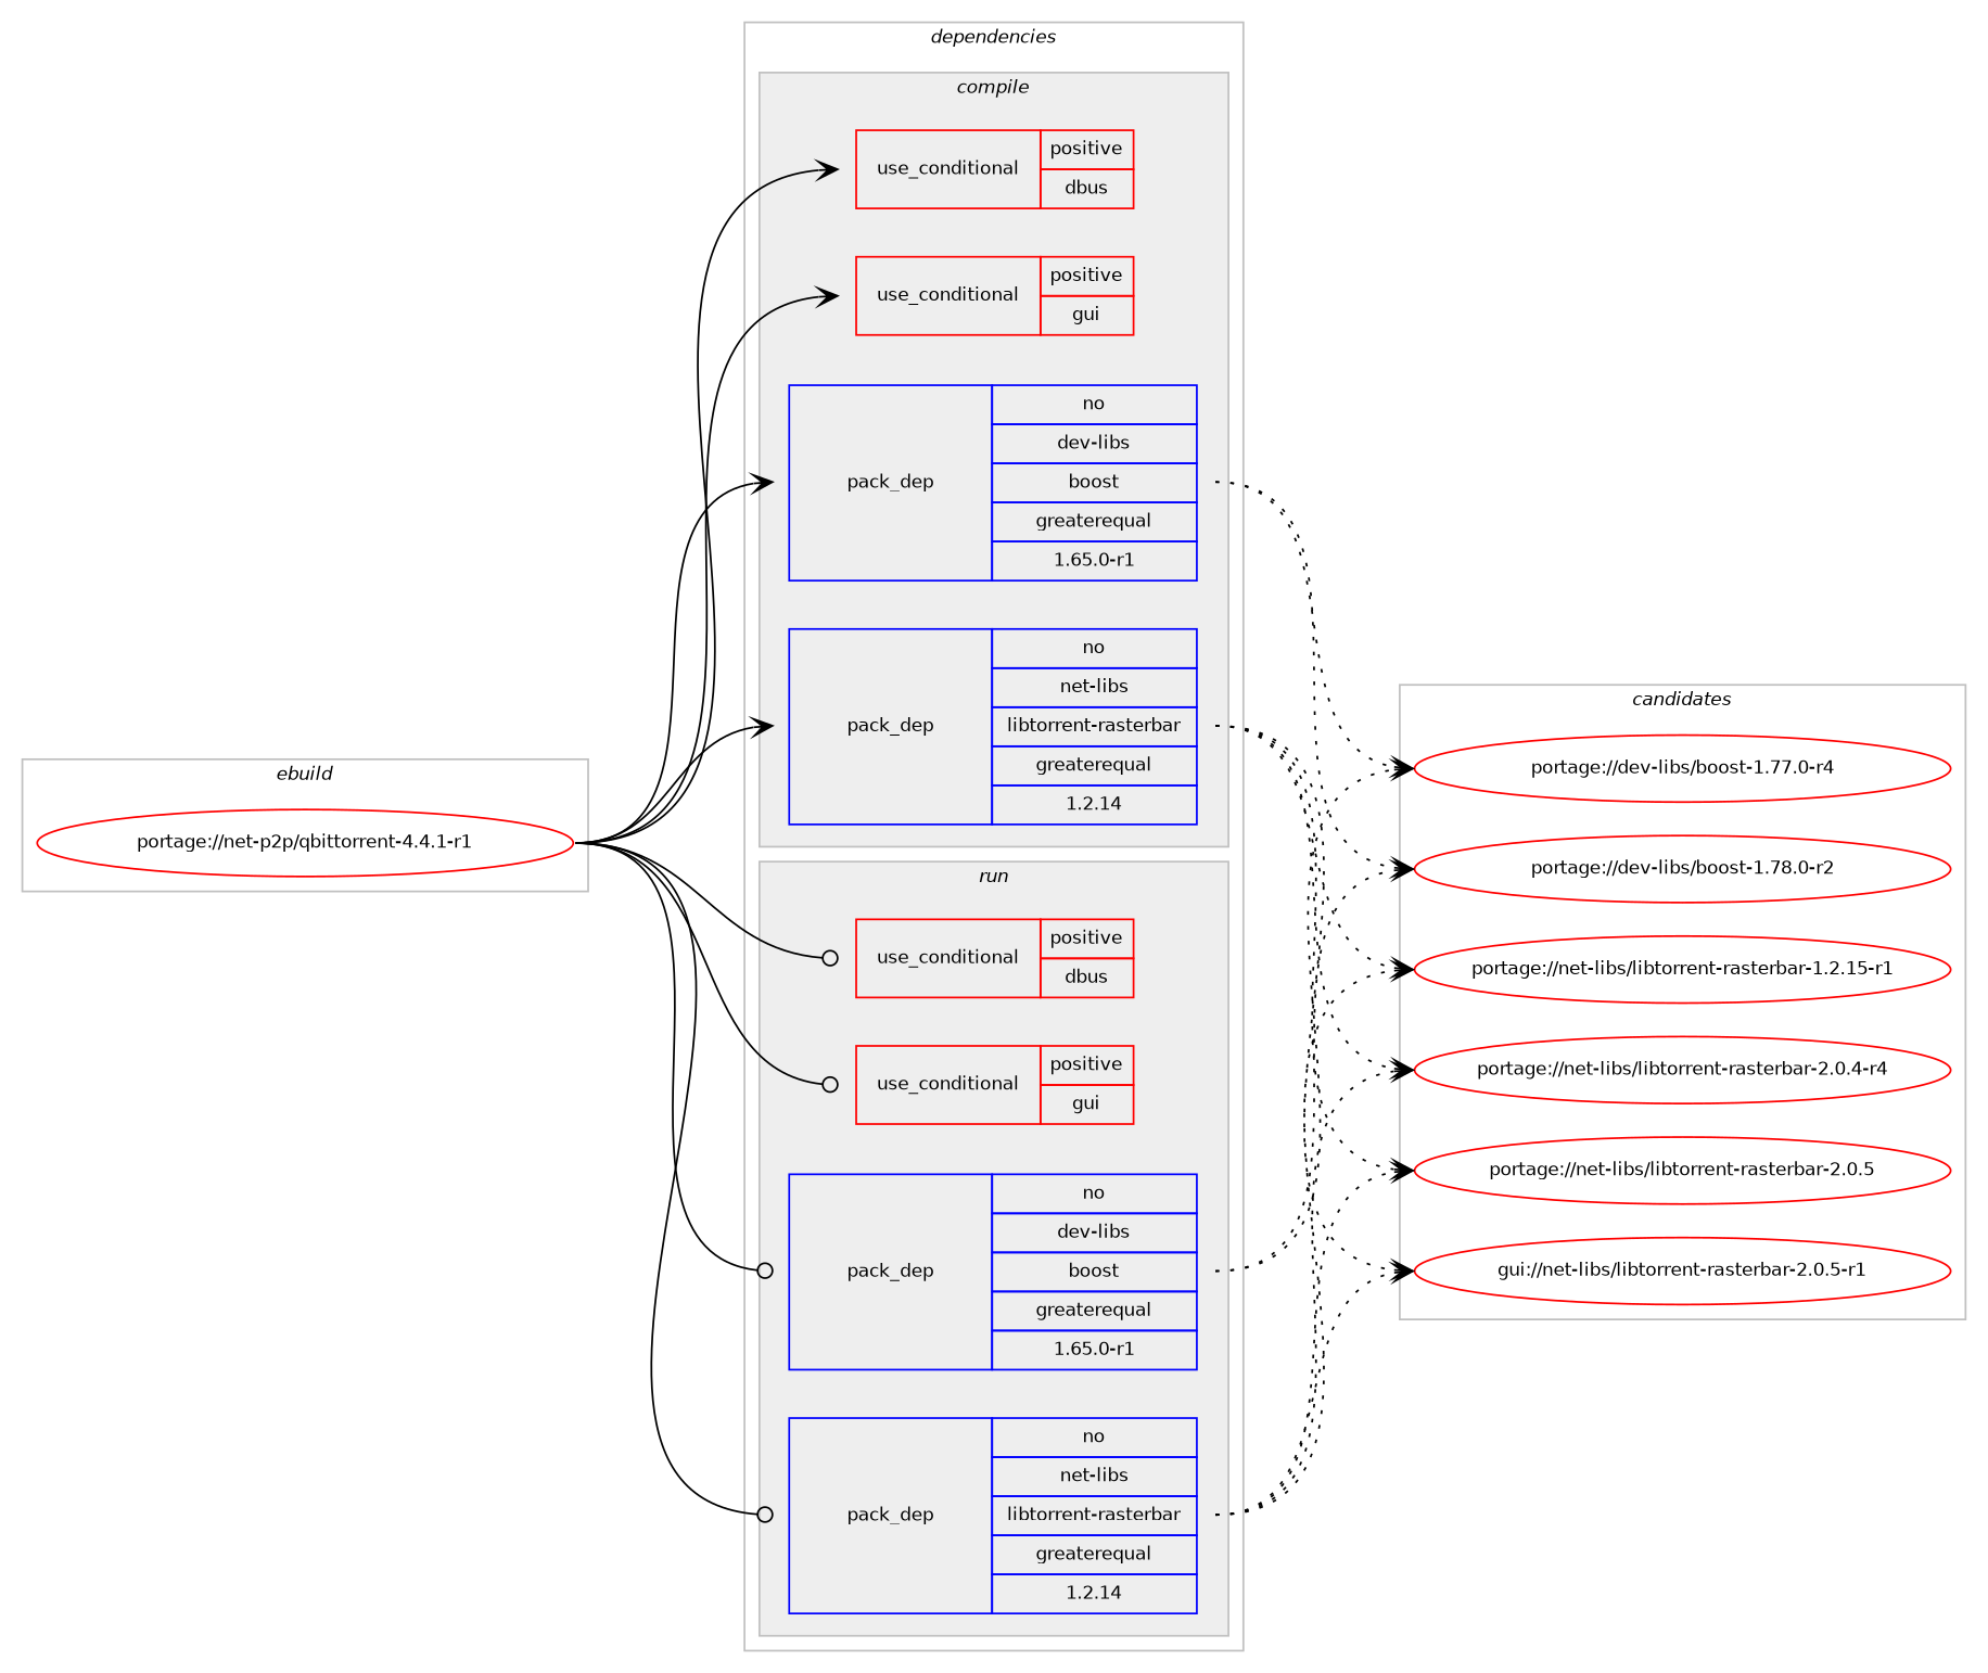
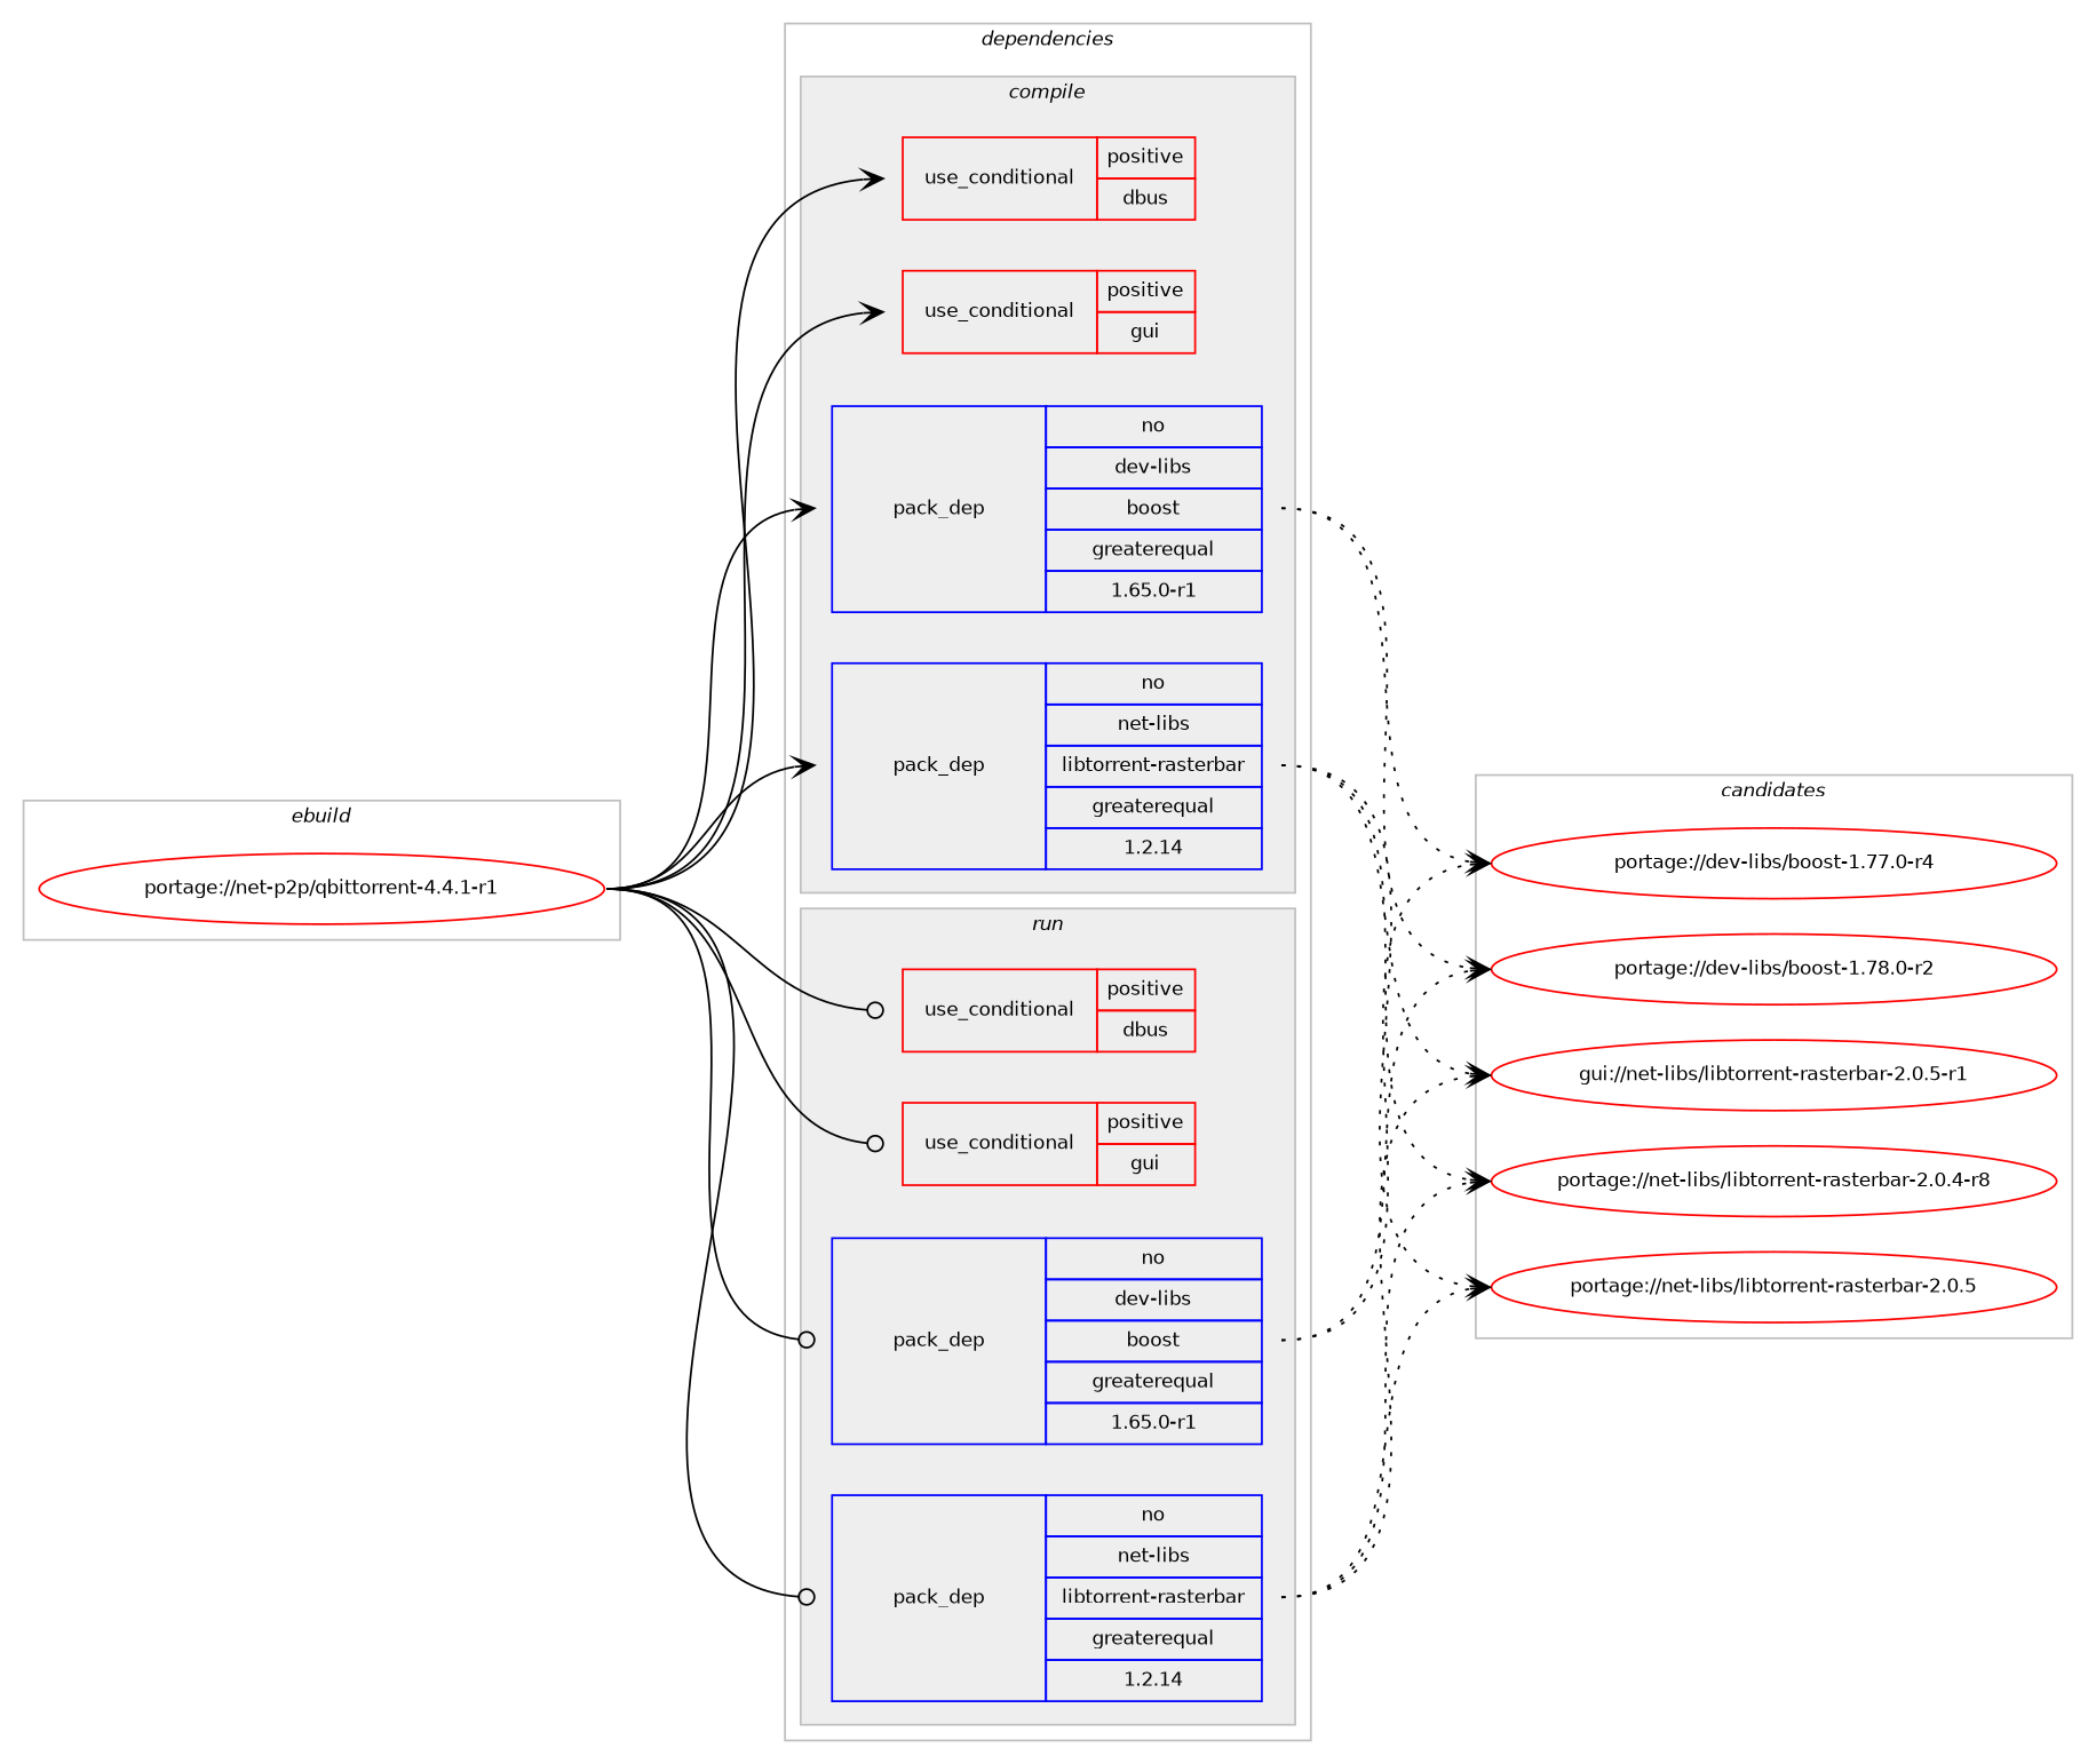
  digraph {
    compound=true
    concentrate=true
    fontname=Helvetica
    fontsize=10
    newrank=true
    rankdir=LR
    ranksep=1.5
    node [color=red fontname=Helvetica fontsize=10 shape=none]
    edge [arrowhead=vee headport=w style=dotted tailport=e weight=100]
    n1 [label="portage://net-p2p/qbittorrent-4.4.1-r1" width=4 shape=""]
    n2 [label=<<TABLE BORDER="0" CELLBORDER="1" CELLSPACING="0" CELLPADDING="4"><TR><TD ROWSPAN="3" CELLPADDING="10">use_conditional</TD></TR><TR><TD>positive</TD></TR><TR><TD>dbus</TD></TR></TABLE>>]
    n3 [label=<<TABLE BORDER="0" CELLBORDER="1" CELLSPACING="0" CELLPADDING="4"><TR><TD ROWSPAN="3" CELLPADDING="10">use_conditional</TD></TR><TR><TD>positive</TD></TR><TR><TD>gui</TD></TR></TABLE>>]
    n4 [color=blue label=<<TABLE BORDER="0" CELLBORDER="1" CELLSPACING="0" CELLPADDING="4" WIDTH="220"><TR><TD ROWSPAN="6" CELLPADDING="30">pack_dep</TD></TR><TR><TD WIDTH="110">no</TD></TR><TR><TD>dev-libs</TD></TR><TR><TD>boost</TD></TR><TR><TD>greaterequal</TD></TR><TR><TD>1.65.0-r1</TD></TR></TABLE>>]
    n5 [color=blue label=<<TABLE BORDER="0" CELLBORDER="1" CELLSPACING="0" CELLPADDING="4" WIDTH="220"><TR><TD ROWSPAN="6" CELLPADDING="30">pack_dep</TD></TR><TR><TD WIDTH="110">no</TD></TR><TR><TD>net-libs</TD></TR><TR><TD>libtorrent-rasterbar</TD></TR><TR><TD>greaterequal</TD></TR><TR><TD>1.2.14</TD></TR></TABLE>>]
    n6 [label=<<TABLE BORDER="0" CELLBORDER="1" CELLSPACING="0" CELLPADDING="4"><TR><TD ROWSPAN="3" CELLPADDING="10">use_conditional</TD></TR><TR><TD>positive</TD></TR><TR><TD>dbus</TD></TR></TABLE>>]
    n7 [label=<<TABLE BORDER="0" CELLBORDER="1" CELLSPACING="0" CELLPADDING="4"><TR><TD ROWSPAN="3" CELLPADDING="10">use_conditional</TD></TR><TR><TD>positive</TD></TR><TR><TD>gui</TD></TR></TABLE>>]
    n8 [color=blue label=<<TABLE BORDER="0" CELLBORDER="1" CELLSPACING="0" CELLPADDING="4" WIDTH="220"><TR><TD ROWSPAN="6" CELLPADDING="30">pack_dep</TD></TR><TR><TD WIDTH="110">no</TD></TR><TR><TD>dev-libs</TD></TR><TR><TD>boost</TD></TR><TR><TD>greaterequal</TD></TR><TR><TD>1.65.0-r1</TD></TR></TABLE>>]
    n9 [color=blue label=<<TABLE BORDER="0" CELLBORDER="1" CELLSPACING="0" CELLPADDING="4" WIDTH="220"><TR><TD ROWSPAN="6" CELLPADDING="30">pack_dep</TD></TR><TR><TD WIDTH="110">no</TD></TR><TR><TD>net-libs</TD></TR><TR><TD>libtorrent-rasterbar</TD></TR><TR><TD>greaterequal</TD></TR><TR><TD>1.2.14</TD></TR></TABLE>>]
    n10 [label="portage://dev-libs/boost-1.77.0-r4" width=4 shape=""]
    n11 [label="portage://dev-libs/boost-1.78.0-r2" width=4 shape=""]
-   n12 [label="portage://net-libs/libtorrent-rasterbar-1.2.15-r1" width=4 shape=""]
-   n13 [label="portage://net-libs/libtorrent-rasterbar-2.0.4-r4" width=4 shape=""]
+   n13 [label="portage://net-libs/libtorrent-rasterbar-2.0.4-r8" width=4 shape=""]
    n14 [label="portage://net-libs/libtorrent-rasterbar-2.0.5" width=4 shape=""]
    n15 [label="gui://net-libs/libtorrent-rasterbar-2.0.5-r1" width=4 shape=""]
    subgraph cluster_1 {
      color=gray
      label=<<i>ebuild</i>>
      n1
    }
    subgraph cluster_2 {
      color=gray
      label=<<i>dependencies</i>>
      subgraph cluster_3 {
        color=gray
        fillcolor="#eeeeee"
        label=<<i>compile</i>>
        style=filled
        subgraph sub_4 {
          color=gray
          fillcolor="#eeeeee"
          label=<<i>compile</i>>
          style=filled
          n2
        }
        subgraph sub_5 {
          color=gray
          fillcolor="#eeeeee"
          label=<<i>compile</i>>
          style=filled
          n3
        }
        subgraph sub_6 {
          color=gray
          fillcolor="#eeeeee"
          label=<<i>compile</i>>
          style=filled
          n4
        }
        subgraph sub_7 {
          color=gray
          fillcolor="#eeeeee"
          label=<<i>compile</i>>
          style=filled
          n5
        }
      }
      subgraph cluster_8 {
        color=gray
        fillcolor="#eeeeee"
        label=<<i>compile and run</i>>
        style=filled
      }
      subgraph cluster_9 {
        color=gray
        fillcolor="#eeeeee"
        label=<<i>run</i>>
        style=filled
        subgraph sub_10 {
          color=gray
          fillcolor="#eeeeee"
          label=<<i>run</i>>
          style=filled
          n6
        }
        subgraph sub_11 {
          color=gray
          fillcolor="#eeeeee"
          label=<<i>run</i>>
          style=filled
          n7
        }
        subgraph sub_12 {
          color=gray
          fillcolor="#eeeeee"
          label=<<i>run</i>>
          style=filled
          n8
        }
        subgraph sub_13 {
          color=gray
          fillcolor="#eeeeee"
          label=<<i>run</i>>
          style=filled
          n9
        }
      }
    }
    subgraph cluster_14 {
      color=gray
      label=<<i>candidates</i>>
      rank=same
      subgraph sub_15 {
        color=black
        label=<<i>candidates</i>>
        nodesep=1
        rank=same
        n10
        n11
      }
      subgraph sub_16 {
        color=black
        label=<<i>candidates</i>>
        nodesep=1
        rank=same
-       n12
        n13
        n14
        n15
      }
      subgraph sub_17 {
        color=black
        label=<<i>candidates</i>>
        nodesep=1
        rank=same
        n10
        n11
      }
      subgraph sub_18 {
        color=black
        label=<<i>candidates</i>>
        nodesep=1
        rank=same
-       n12
        n13
        n14
        n15
      }
    }
    n1 -> n2 [style=solid weight=20]
    n1 -> n3 [style=solid weight=20]
    n1 -> n4 [style=solid weight=20]
    n1 -> n5 [style=solid weight=20]
    n1 -> n6 [arrowhead=odot style=solid weight=20]
    n1 -> n7 [arrowhead=odot style=solid weight=20]
    n1 -> n8 [arrowhead=odot style=solid weight=20]
    n1 -> n9 [arrowhead=odot style=solid weight=20]
    n4 -> n10
    n4 -> n11
-   n5 -> n12
    n5 -> n13
    n5 -> n14
    n5 -> n15
    n8 -> n10
    n8 -> n11
-   n9 -> n12
    n9 -> n13
    n9 -> n14
    n9 -> n15
  }
